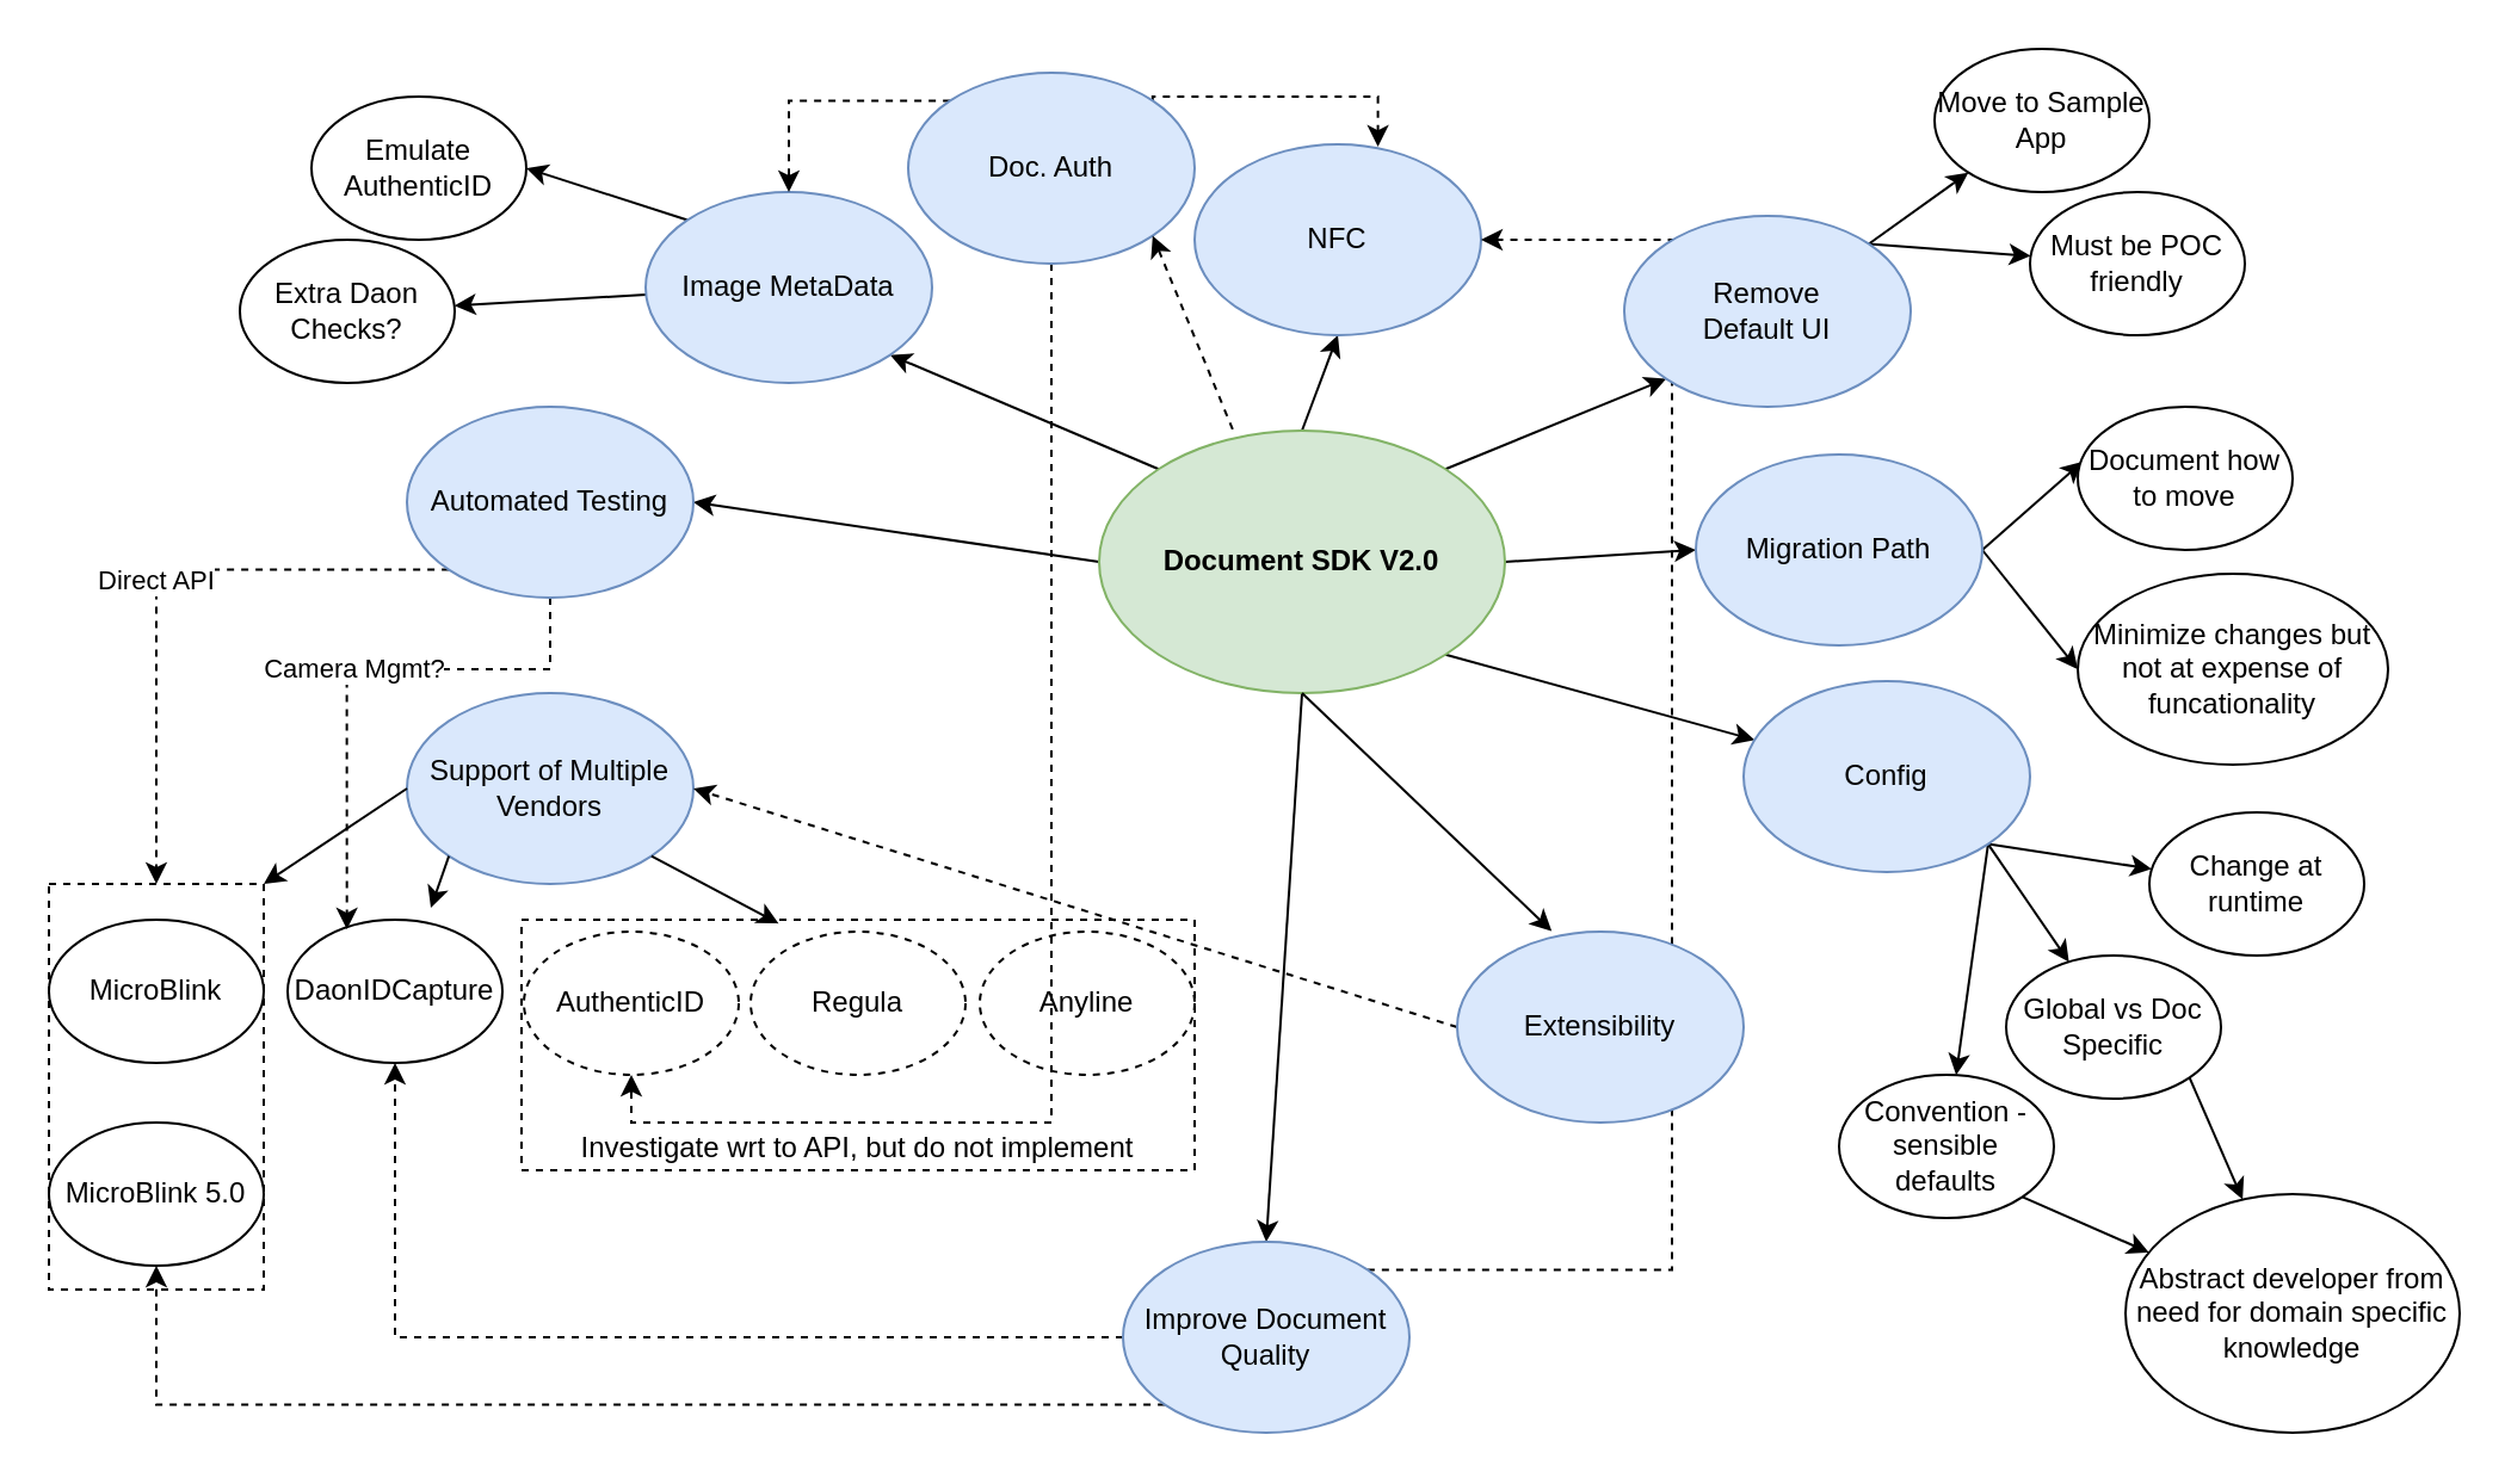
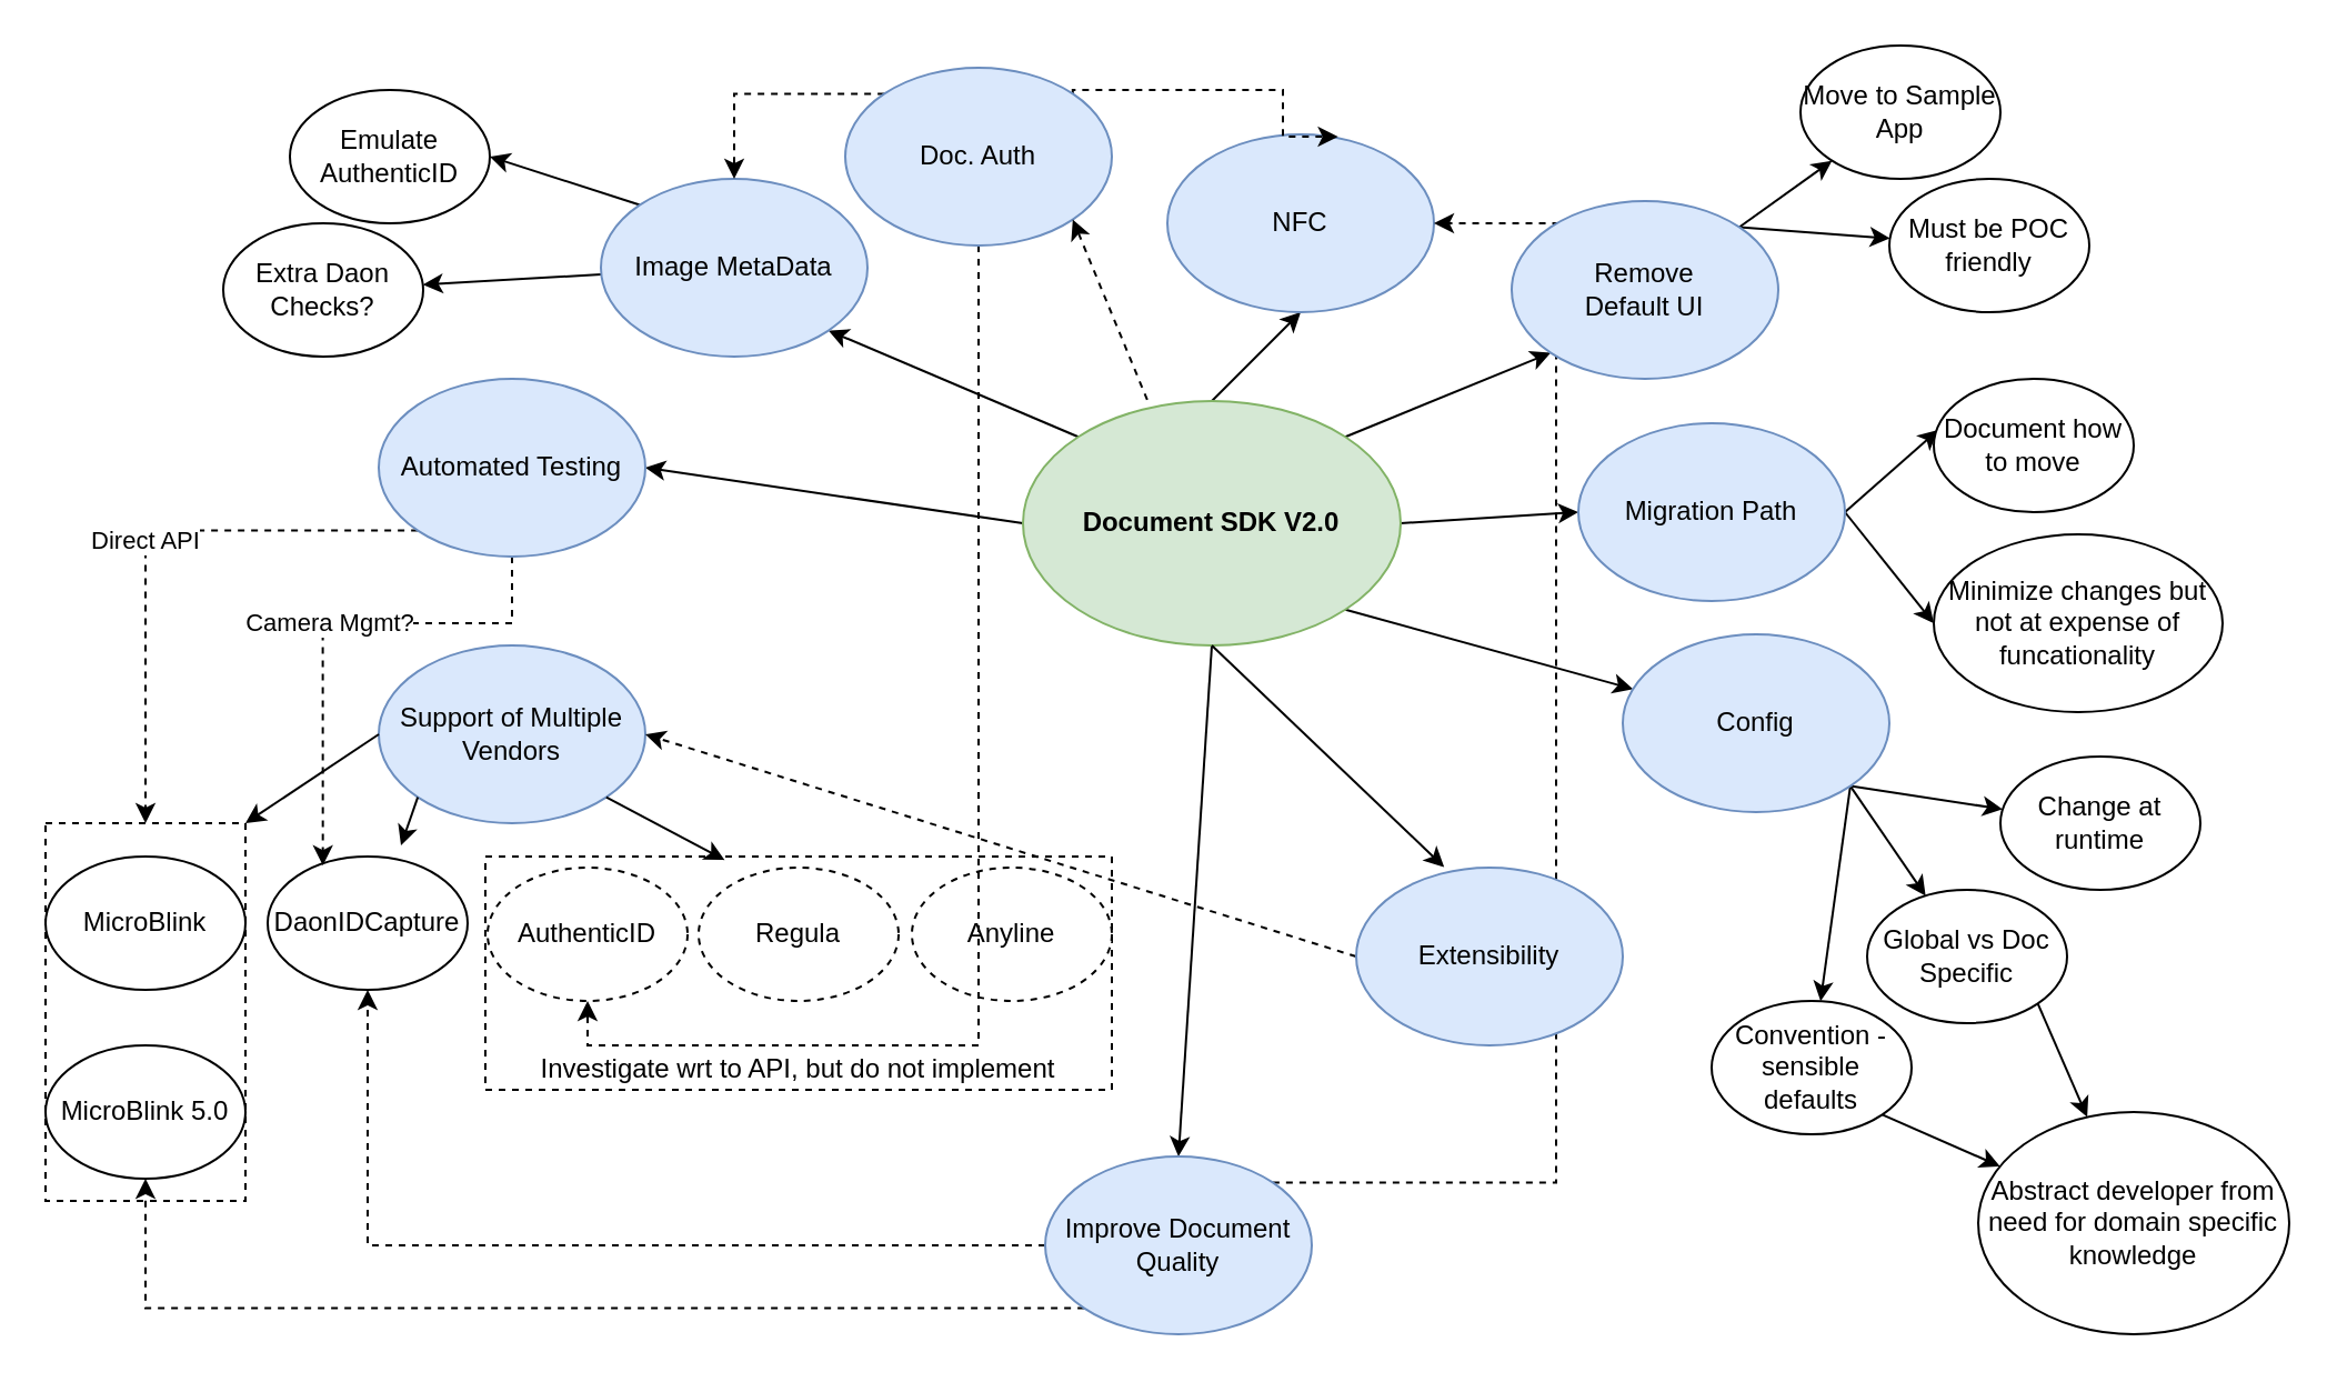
  <mxCell id="0" />
  <mxCell id="1" parent="0" />
  <mxCell id="2" value="" style="rounded=0;whiteSpace=wrap;html=1;dashed=1;" vertex="1" parent="1"><mxGeometry x="20" y="370" width="90" height="170" as="geometry" /></mxCell>
  <mxCell id="3" value="Investigate wrt to API, but do not implement" style="rounded=0;whiteSpace=wrap;html=1;verticalAlign=bottom;dashed=1;" vertex="1" parent="1"><mxGeometry x="218" y="385" width="282" height="105" as="geometry" /></mxCell>
  <mxCell id="4" style="rounded=0;orthogonalLoop=1;jettySize=auto;html=1;exitX=0;exitY=0;exitDx=0;exitDy=0;entryX=1;entryY=1;entryDx=0;entryDy=0;" edge="1" parent="1" source="11" target="24"><mxGeometry relative="1" as="geometry" /></mxCell>
  <mxCell id="5" style="edgeStyle=none;rounded=0;orthogonalLoop=1;jettySize=auto;html=1;exitX=0;exitY=0.5;exitDx=0;exitDy=0;entryX=1;entryY=0.5;entryDx=0;entryDy=0;" edge="1" parent="1" source="11" target="21"><mxGeometry relative="1" as="geometry" /></mxCell>
  <mxCell id="6" style="edgeStyle=none;rounded=0;orthogonalLoop=1;jettySize=auto;html=1;exitX=0.5;exitY=0;exitDx=0;exitDy=0;entryX=0.5;entryY=1;entryDx=0;entryDy=0;" edge="1" parent="1" source="11" target="25"><mxGeometry relative="1" as="geometry" /></mxCell>
  <mxCell id="7" style="edgeStyle=none;rounded=0;orthogonalLoop=1;jettySize=auto;html=1;exitX=1;exitY=0;exitDx=0;exitDy=0;entryX=0;entryY=1;entryDx=0;entryDy=0;" edge="1" parent="1" source="11" target="61"><mxGeometry relative="1" as="geometry" /></mxCell>
  <mxCell id="8" style="edgeStyle=none;rounded=0;orthogonalLoop=1;jettySize=auto;html=1;exitX=1;exitY=0.5;exitDx=0;exitDy=0;entryX=0;entryY=0.5;entryDx=0;entryDy=0;" edge="1" parent="1" source="11" target="39"><mxGeometry relative="1" as="geometry" /></mxCell>
  <mxCell id="9" style="edgeStyle=none;rounded=0;orthogonalLoop=1;jettySize=auto;html=1;exitX=1;exitY=1;exitDx=0;exitDy=0;" edge="1" parent="1" source="11" target="45"><mxGeometry relative="1" as="geometry" /></mxCell>
  <mxCell id="10" style="edgeStyle=none;rounded=0;orthogonalLoop=1;jettySize=auto;html=1;exitX=0.5;exitY=1;exitDx=0;exitDy=0;entryX=0.5;entryY=0;entryDx=0;entryDy=0;" edge="1" parent="1" source="11" target="55"><mxGeometry relative="1" as="geometry" /></mxCell>
  <mxCell id="11" value="&lt;b&gt;Document SDK V2.0&lt;/b&gt;" style="ellipse;whiteSpace=wrap;html=1;fillColor=#d5e8d4;strokeColor=#82b366;" vertex="1" parent="1"><mxGeometry x="460" y="180" width="170" height="110" as="geometry" /></mxCell>
  <mxCell id="12" value="Support of Multiple Vendors" style="ellipse;whiteSpace=wrap;html=1;fillColor=#dae8fc;strokeColor=#6c8ebf;" vertex="1" parent="1"><mxGeometry x="170" y="290" width="120" height="80" as="geometry" /></mxCell>
  <mxCell id="13" value="MicroBlink" style="ellipse;whiteSpace=wrap;html=1;" vertex="1" parent="1"><mxGeometry x="20" y="385" width="90" height="60" as="geometry" /></mxCell>
  <mxCell id="14" value="DaonIDCapture" style="ellipse;whiteSpace=wrap;html=1;" vertex="1" parent="1"><mxGeometry x="120" y="385" width="90" height="60" as="geometry" /></mxCell>
  <mxCell id="15" value="Regula" style="ellipse;whiteSpace=wrap;html=1;dashed=1;" vertex="1" parent="1"><mxGeometry x="314" y="390" width="90" height="60" as="geometry" /></mxCell>
  <mxCell id="16" value="AuthenticID" style="ellipse;whiteSpace=wrap;html=1;dashed=1;" vertex="1" parent="1"><mxGeometry x="219" y="390" width="90" height="60" as="geometry" /></mxCell>
  <mxCell id="17" value="Anyline" style="ellipse;whiteSpace=wrap;html=1;dashed=1;" vertex="1" parent="1"><mxGeometry x="410" y="390" width="90" height="60" as="geometry" /></mxCell>
  <mxCell id="18" value="MicroBlink 5.0" style="ellipse;whiteSpace=wrap;html=1;" vertex="1" parent="1"><mxGeometry x="20" y="470" width="90" height="60" as="geometry" /></mxCell>
  <mxCell id="19" value="Direct API" style="edgeStyle=orthogonalEdgeStyle;rounded=0;orthogonalLoop=1;jettySize=auto;html=1;exitX=0;exitY=1;exitDx=0;exitDy=0;entryX=0.5;entryY=0;entryDx=0;entryDy=0;dashed=1;" edge="1" parent="1" source="21" target="2"><mxGeometry relative="1" as="geometry" /></mxCell>
  <mxCell id="20" value="Camera Mgmt?" style="edgeStyle=orthogonalEdgeStyle;rounded=0;orthogonalLoop=1;jettySize=auto;html=1;exitX=0.5;exitY=1;exitDx=0;exitDy=0;entryX=0.276;entryY=0.067;entryDx=0;entryDy=0;entryPerimeter=0;dashed=1;" edge="1" parent="1" source="21" target="14"><mxGeometry relative="1" as="geometry"><Array as="points"><mxPoint x="230" y="280" /><mxPoint x="145" y="280" /></Array></mxGeometry></mxCell>
  <mxCell id="21" value="Automated Testing" style="ellipse;whiteSpace=wrap;html=1;fillColor=#dae8fc;strokeColor=#6c8ebf;" vertex="1" parent="1"><mxGeometry x="170" y="170" width="120" height="80" as="geometry" /></mxCell>
  <mxCell id="22" style="edgeStyle=none;rounded=0;orthogonalLoop=1;jettySize=auto;html=1;exitX=0;exitY=0;exitDx=0;exitDy=0;entryX=1;entryY=0.5;entryDx=0;entryDy=0;" edge="1" parent="1" source="24" target="31"><mxGeometry relative="1" as="geometry" /></mxCell>
  <mxCell id="23" value="" style="edgeStyle=none;rounded=0;orthogonalLoop=1;jettySize=auto;html=1;" edge="1" parent="1" source="24" target="32"><mxGeometry relative="1" as="geometry" /></mxCell>
  <mxCell id="24" value="Image MetaData" style="ellipse;whiteSpace=wrap;html=1;fillColor=#dae8fc;strokeColor=#6c8ebf;" vertex="1" parent="1"><mxGeometry x="270" y="80" width="120" height="80" as="geometry" /></mxCell>
- <mxCell id="25" value="NFC" style="ellipse;whiteSpace=wrap;html=1;fillColor=#dae8fc;strokeColor=#6c8ebf;" vertex="1" parent="1"><mxGeometry x="500" y="60" width="120" height="80" as="geometry" /></mxCell>
+ <mxCell id="25" value="NFC" style="ellipse;whiteSpace=wrap;html=1;fillColor=#dae8fc;strokeColor=#6c8ebf;" vertex="1" parent="1"><mxGeometry x="525" y="60" width="120" height="80" as="geometry" /></mxCell>
  <mxCell id="26" value="" style="endArrow=classic;html=1;exitX=0;exitY=0.5;exitDx=0;exitDy=0;entryX=1;entryY=0;entryDx=0;entryDy=0;" edge="1" parent="1" source="12" target="2"><mxGeometry width="50" height="50" relative="1" as="geometry"><mxPoint x="80" y="320" as="sourcePoint" /><mxPoint x="130" y="270" as="targetPoint" /></mxGeometry></mxCell>
  <mxCell id="27" value="" style="endArrow=classic;html=1;exitX=0;exitY=1;exitDx=0;exitDy=0;" edge="1" parent="1" source="12"><mxGeometry width="50" height="50" relative="1" as="geometry"><mxPoint x="20" y="610" as="sourcePoint" /><mxPoint x="180" y="380" as="targetPoint" /></mxGeometry></mxCell>
  <mxCell id="28" value="" style="endArrow=classic;html=1;exitX=1;exitY=1;exitDx=0;exitDy=0;entryX=0.382;entryY=0.015;entryDx=0;entryDy=0;entryPerimeter=0;" edge="1" parent="1" source="12" target="3"><mxGeometry width="50" height="50" relative="1" as="geometry"><mxPoint x="20" y="610" as="sourcePoint" /><mxPoint x="370" y="380" as="targetPoint" /></mxGeometry></mxCell>
  <mxCell id="29" value="" style="endArrow=classic;html=1;exitX=0.5;exitY=1;exitDx=0;exitDy=0;entryX=0.33;entryY=-0.003;entryDx=0;entryDy=0;entryPerimeter=0;" edge="1" parent="1" source="11" target="60"><mxGeometry width="50" height="50" relative="1" as="geometry"><mxPoint x="20" y="610" as="sourcePoint" /><mxPoint x="70" y="560" as="targetPoint" /></mxGeometry></mxCell>
  <mxCell id="30" value="" style="endArrow=classic;html=1;exitX=0;exitY=0.5;exitDx=0;exitDy=0;entryX=1;entryY=0.5;entryDx=0;entryDy=0;dashed=1;" edge="1" parent="1" source="60" target="12"><mxGeometry width="50" height="50" relative="1" as="geometry"><mxPoint x="20" y="610" as="sourcePoint" /><mxPoint x="70" y="560" as="targetPoint" /></mxGeometry></mxCell>
  <mxCell id="31" value="Emulate AuthenticID" style="ellipse;whiteSpace=wrap;html=1;" vertex="1" parent="1"><mxGeometry x="130" y="40" width="90" height="60" as="geometry" /></mxCell>
  <mxCell id="32" value="Extra Daon Checks?" style="ellipse;whiteSpace=wrap;html=1;" vertex="1" parent="1"><mxGeometry x="100" y="100" width="90" height="60" as="geometry" /></mxCell>
  <mxCell id="33" style="edgeStyle=none;rounded=0;orthogonalLoop=1;jettySize=auto;html=1;exitX=1;exitY=0;exitDx=0;exitDy=0;" edge="1" parent="1" source="61" target="35"><mxGeometry relative="1" as="geometry" /></mxCell>
  <mxCell id="34" style="edgeStyle=none;rounded=0;orthogonalLoop=1;jettySize=auto;html=1;exitX=1;exitY=0;exitDx=0;exitDy=0;" edge="1" parent="1" source="61" target="36"><mxGeometry relative="1" as="geometry" /></mxCell>
  <mxCell id="35" value="Move to Sample App" style="ellipse;whiteSpace=wrap;html=1;" vertex="1" parent="1"><mxGeometry x="810" y="20" width="90" height="60" as="geometry" /></mxCell>
  <mxCell id="36" value="Must be POC friendly" style="ellipse;whiteSpace=wrap;html=1;" vertex="1" parent="1"><mxGeometry x="850" y="80" width="90" height="60" as="geometry" /></mxCell>
  <mxCell id="37" style="edgeStyle=none;rounded=0;orthogonalLoop=1;jettySize=auto;html=1;exitX=1;exitY=0.5;exitDx=0;exitDy=0;entryX=0.022;entryY=0.383;entryDx=0;entryDy=0;entryPerimeter=0;" edge="1" parent="1" source="39" target="40"><mxGeometry relative="1" as="geometry" /></mxCell>
  <mxCell id="38" style="edgeStyle=none;rounded=0;orthogonalLoop=1;jettySize=auto;html=1;exitX=1;exitY=0.5;exitDx=0;exitDy=0;entryX=0;entryY=0.5;entryDx=0;entryDy=0;" edge="1" parent="1" source="39" target="41"><mxGeometry relative="1" as="geometry" /></mxCell>
  <mxCell id="39" value="Migration Path" style="ellipse;whiteSpace=wrap;html=1;fillColor=#dae8fc;strokeColor=#6c8ebf;" vertex="1" parent="1"><mxGeometry x="710" y="190" width="120" height="80" as="geometry" /></mxCell>
  <mxCell id="40" value="Document how to move" style="ellipse;whiteSpace=wrap;html=1;" vertex="1" parent="1"><mxGeometry x="870" y="170" width="90" height="60" as="geometry" /></mxCell>
  <mxCell id="41" value="Minimize changes but not at expense of funcationality" style="ellipse;whiteSpace=wrap;html=1;" vertex="1" parent="1"><mxGeometry x="870" y="240" width="130" height="80" as="geometry" /></mxCell>
  <mxCell id="42" style="edgeStyle=none;rounded=0;orthogonalLoop=1;jettySize=auto;html=1;exitX=1;exitY=1;exitDx=0;exitDy=0;" edge="1" parent="1" source="45" target="50"><mxGeometry relative="1" as="geometry" /></mxCell>
  <mxCell id="43" style="edgeStyle=none;rounded=0;orthogonalLoop=1;jettySize=auto;html=1;exitX=1;exitY=1;exitDx=0;exitDy=0;" edge="1" parent="1" source="45" target="47"><mxGeometry relative="1" as="geometry" /></mxCell>
  <mxCell id="44" style="edgeStyle=none;rounded=0;orthogonalLoop=1;jettySize=auto;html=1;exitX=1;exitY=1;exitDx=0;exitDy=0;" edge="1" parent="1" source="45" target="48"><mxGeometry relative="1" as="geometry" /></mxCell>
  <mxCell id="45" value="Config" style="ellipse;whiteSpace=wrap;html=1;fillColor=#dae8fc;strokeColor=#6c8ebf;" vertex="1" parent="1"><mxGeometry x="730" y="285" width="120" height="80" as="geometry" /></mxCell>
  <mxCell id="46" style="edgeStyle=none;rounded=0;orthogonalLoop=1;jettySize=auto;html=1;exitX=1;exitY=1;exitDx=0;exitDy=0;" edge="1" parent="1" source="47" target="51"><mxGeometry relative="1" as="geometry" /></mxCell>
  <mxCell id="47" value="Global vs Doc Specific" style="ellipse;whiteSpace=wrap;html=1;" vertex="1" parent="1"><mxGeometry x="840" y="400" width="90" height="60" as="geometry" /></mxCell>
  <mxCell id="48" value="Change at runtime" style="ellipse;whiteSpace=wrap;html=1;" vertex="1" parent="1"><mxGeometry x="900" y="340" width="90" height="60" as="geometry" /></mxCell>
  <mxCell id="49" style="edgeStyle=none;rounded=0;orthogonalLoop=1;jettySize=auto;html=1;exitX=1;exitY=1;exitDx=0;exitDy=0;" edge="1" parent="1" source="50" target="51"><mxGeometry relative="1" as="geometry" /></mxCell>
  <mxCell id="50" value="Convention - sensible defaults" style="ellipse;whiteSpace=wrap;html=1;" vertex="1" parent="1"><mxGeometry x="770" y="450" width="90" height="60" as="geometry" /></mxCell>
  <mxCell id="51" value="Abstract developer from need for domain specific knowledge" style="ellipse;whiteSpace=wrap;html=1;" vertex="1" parent="1"><mxGeometry x="890" y="500" width="140" height="100" as="geometry" /></mxCell>
  <mxCell id="52" style="edgeStyle=orthogonalEdgeStyle;rounded=0;orthogonalLoop=1;jettySize=auto;html=1;exitX=0;exitY=0.5;exitDx=0;exitDy=0;entryX=0.5;entryY=1;entryDx=0;entryDy=0;dashed=1;" edge="1" parent="1" source="55" target="14"><mxGeometry relative="1" as="geometry" /></mxCell>
  <mxCell id="53" style="edgeStyle=orthogonalEdgeStyle;rounded=0;orthogonalLoop=1;jettySize=auto;html=1;exitX=0;exitY=1;exitDx=0;exitDy=0;entryX=0.5;entryY=1;entryDx=0;entryDy=0;dashed=1;" edge="1" parent="1" source="55" target="18"><mxGeometry relative="1" as="geometry" /></mxCell>
  <mxCell id="54" style="edgeStyle=orthogonalEdgeStyle;rounded=0;orthogonalLoop=1;jettySize=auto;html=1;exitX=1;exitY=0;exitDx=0;exitDy=0;entryX=1;entryY=0.5;entryDx=0;entryDy=0;dashed=1;" edge="1" parent="1" source="55" target="25"><mxGeometry relative="1" as="geometry"><Array as="points"><mxPoint x="700" y="532" /><mxPoint x="700" y="100" /></Array></mxGeometry></mxCell>
  <mxCell id="55" value="Improve Document Quality" style="ellipse;whiteSpace=wrap;html=1;fillColor=#dae8fc;strokeColor=#6c8ebf;" vertex="1" parent="1"><mxGeometry x="470" y="520" width="120" height="80" as="geometry" /></mxCell>
  <mxCell id="56" style="edgeStyle=orthogonalEdgeStyle;rounded=0;orthogonalLoop=1;jettySize=auto;html=1;exitX=0;exitY=0;exitDx=0;exitDy=0;dashed=1;" edge="1" parent="1" source="59" target="24"><mxGeometry relative="1" as="geometry"><Array as="points"><mxPoint x="330" y="42" /></Array></mxGeometry></mxCell>
  <mxCell id="57" style="edgeStyle=orthogonalEdgeStyle;rounded=0;orthogonalLoop=1;jettySize=auto;html=1;exitX=1;exitY=0;exitDx=0;exitDy=0;entryX=0.64;entryY=0.013;entryDx=0;entryDy=0;entryPerimeter=0;dashed=1;" edge="1" parent="1" source="59" target="25"><mxGeometry relative="1" as="geometry"><Array as="points"><mxPoint x="482" y="40" /><mxPoint x="577" y="40" /></Array></mxGeometry></mxCell>
  <mxCell id="58" style="edgeStyle=orthogonalEdgeStyle;rounded=0;orthogonalLoop=1;jettySize=auto;html=1;exitX=0.5;exitY=1;exitDx=0;exitDy=0;entryX=0.5;entryY=1;entryDx=0;entryDy=0;dashed=1;" edge="1" parent="1" source="59" target="16"><mxGeometry relative="1" as="geometry"><Array as="points"><mxPoint x="440" y="470" /><mxPoint x="264" y="470" /></Array></mxGeometry></mxCell>
  <mxCell id="59" value="Doc. Auth" style="ellipse;whiteSpace=wrap;html=1;fillColor=#dae8fc;strokeColor=#6c8ebf;" vertex="1" parent="1"><mxGeometry x="380" y="30" width="120" height="80" as="geometry" /></mxCell>
  <mxCell id="60" value="Extensibility" style="ellipse;whiteSpace=wrap;html=1;fillColor=#dae8fc;strokeColor=#6c8ebf;" vertex="1" parent="1"><mxGeometry x="610" y="390" width="120" height="80" as="geometry" /></mxCell>
  <mxCell id="61" value="Remove &lt;br&gt;Default UI" style="ellipse;whiteSpace=wrap;html=1;fillColor=#dae8fc;strokeColor=#6c8ebf;" vertex="1" parent="1"><mxGeometry x="680" y="90" width="120" height="80" as="geometry" /></mxCell>
  <mxCell id="62" value="" style="endArrow=classic;html=1;dashed=1;entryX=1;entryY=1;entryDx=0;entryDy=0;exitX=0.329;exitY=-0.005;exitDx=0;exitDy=0;exitPerimeter=0;" edge="1" parent="1" source="11" target="59"><mxGeometry width="50" height="50" relative="1" as="geometry"><mxPoint x="20" y="670" as="sourcePoint" /><mxPoint x="70" y="620" as="targetPoint" /></mxGeometry></mxCell>
